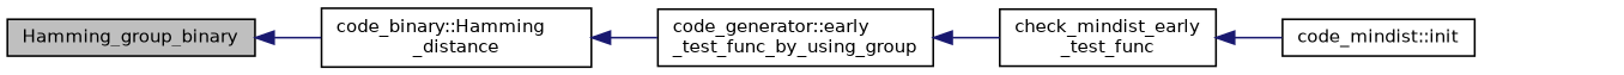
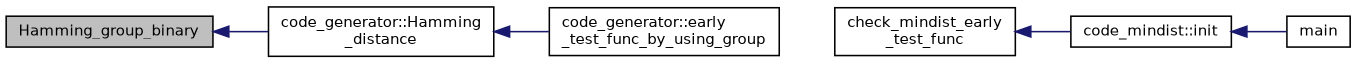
  digraph {
    rankdir=LR
    node [color=black fillcolor=white fontname=Helvetica fontsize=10 shape=record style=filled]
    edge [color=midnightblue dir=back fontname=Helvetica fontsize=10 labelfontname=Helvetica labelfontsize=10 style=solid]
    n1 [fillcolor=grey75 fontcolor=black height=0.2 label=Hamming_group_binary width=0.4]
-   n2 [height=0.2 label="code_binary::Hamming\l_distance" width=0.4]
+   n2 [height=0.2 label="code_generator::Hamming\l_distance" width=0.4]
    n3 [height=0.2 label="code_generator::early\l_test_func_by_using_group" width=0.4]
    n4 [height=0.2 label="check_mindist_early\l_test_func" width=0.4]
    n5 [height=0.2 label="code_mindist::init" width=0.4]
+   n6 [height=0.2 label=main width=0.4]
    n1 -> n2
    n2 -> n3
-   n3 -> n4
    n4 -> n5
+   n5 -> n6
  }
